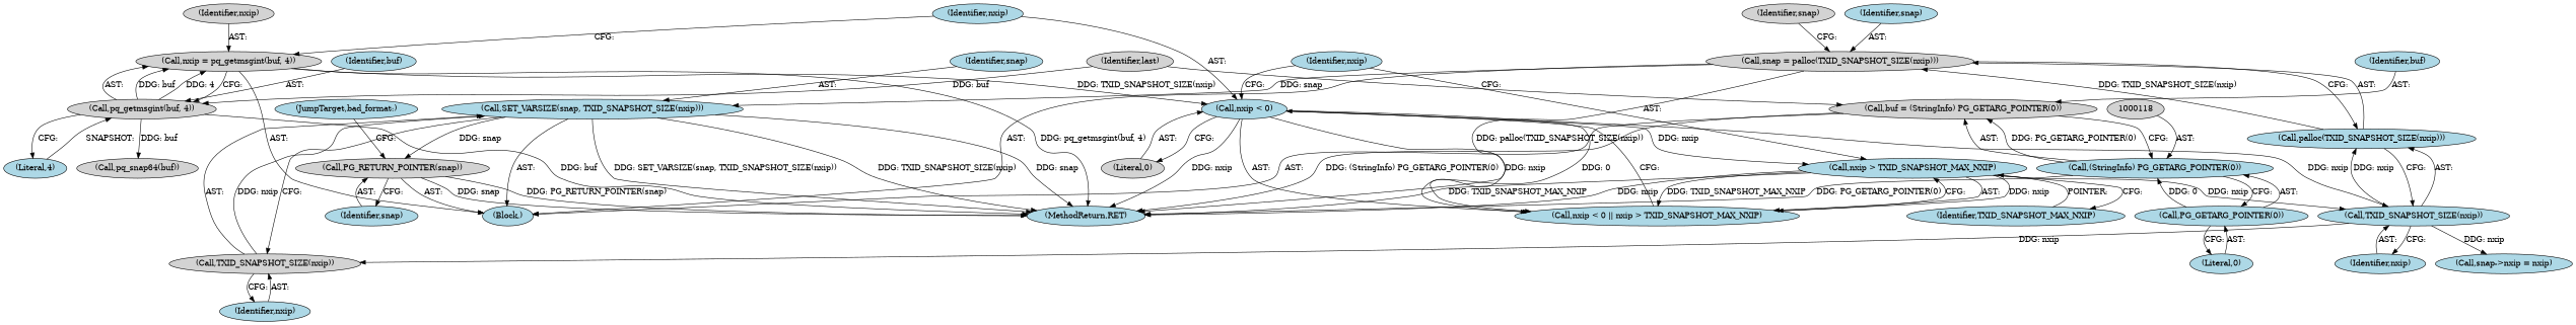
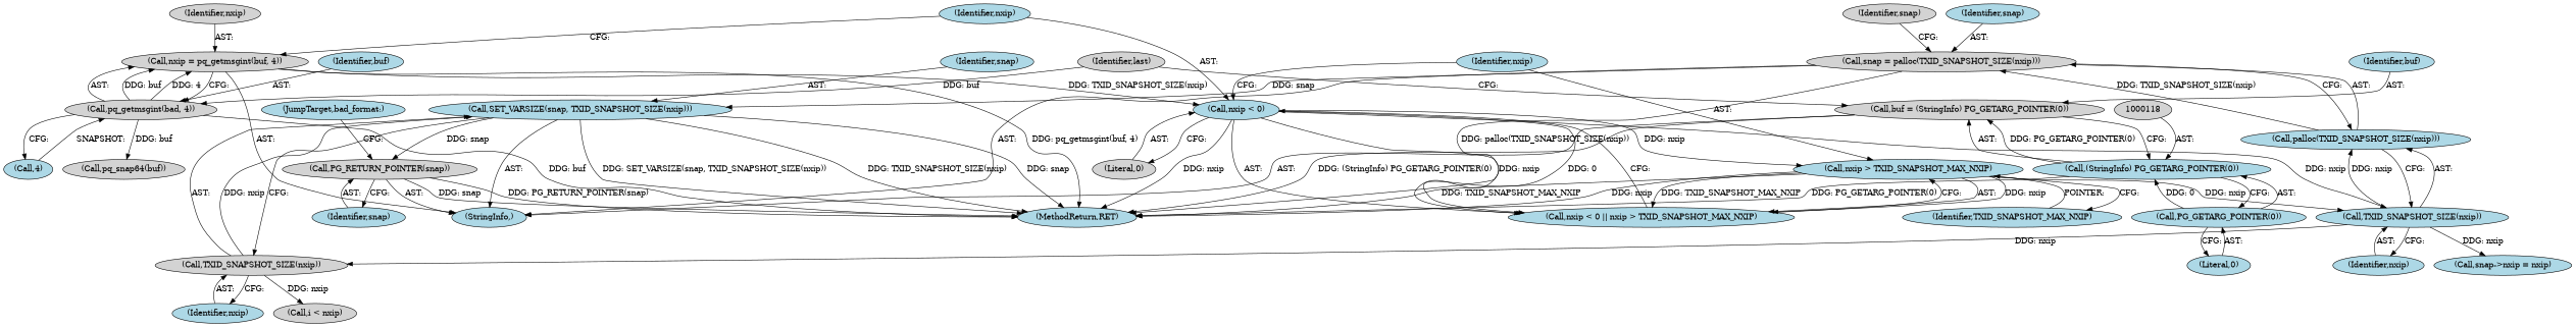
  digraph {
    node [fillcolor=lightblue style=filled]
    n1 [fillcolor=lightgrey label="(Call,PG_RETURN_POINTER(snap))"]
-   n2 [label="(Block,)"]
+   n2 [label="(StringInfo,)"]
    n3 [label="(MethodReturn,RET)"]
    n4 [label="(Identifier,snap)"]
    n5 [label="(Call,SET_VARSIZE(snap, TXID_SNAPSHOT_SIZE(nxip)))"]
    n6 [fillcolor=lightgrey label="(Call,TXID_SNAPSHOT_SIZE(nxip))"]
    n7 [label="(Identifier,nxip)"]
+   n8 [fillcolor=lightgrey label="(Call,i < nxip)"]
    n9 [fillcolor=lightgrey label="(Call,snap = palloc(TXID_SNAPSHOT_SIZE(nxip)))"]
    n10 [label="(Call,palloc(TXID_SNAPSHOT_SIZE(nxip)))"]
    n11 [label="(Call,TXID_SNAPSHOT_SIZE(nxip))"]
    n12 [label="(Identifier,nxip)"]
    n13 [label="(Call,snap->nxip = nxip)"]
    n14 [label="(Call,nxip < 0)"]
    n15 [label="(Call,nxip > TXID_SNAPSHOT_MAX_NXIP)"]
    n16 [fillcolor=lightgrey label="(Literal,0)"]
    n17 [label="(Call,nxip < 0 || nxip > TXID_SNAPSHOT_MAX_NXIP)"]
    n18 [label="(Identifier,TXID_SNAPSHOT_MAX_NXIP)"]
    n19 [fillcolor=lightgrey label="(Call,nxip = pq_getmsgint(buf, 4))"]
-   n20 [fillcolor=lightgrey label="(Call,pq_getmsgint(buf, 4))"]
+   n20 [fillcolor=lightgrey label="(Call,pq_getmsgint(bad, 4))"]
    n21 [fillcolor=lightgrey label="(Call,pq_snap64(buf))"]
-   n22 [label="(Literal,4)"]
+   n22 [label="(Call,4)"]
    n23 [fillcolor=lightgrey label="(Call,buf = (StringInfo) PG_GETARG_POINTER(0))"]
    n24 [label="(Call,(StringInfo) PG_GETARG_POINTER(0))"]
    n25 [label="(Call,PG_GETARG_POINTER(0))"]
    n26 [label="(Literal,0)"]
    n27 [label="(Identifier,snap)"]
    n28 [label="(Identifier,snap)"]
    n29 [label="(JumpTarget,bad_format:)"]
    n30 [label="(Identifier,buf)"]
    n31 [fillcolor=lightgrey label="(Identifier,last)"]
    n32 [label="(Identifier,buf)"]
    n33 [label="(Identifier,nxip)"]
    n34 [fillcolor=lightgrey label="(Identifier,nxip)"]
    n35 [label="(Identifier,nxip)"]
    n36 [fillcolor=lightgrey label="(Identifier,snap)"]
    n37 [fillcolor=lightgrey label=1000118]
    n1 -> n2 [label="AST: "]
    n1 -> n3 [label="DDG: PG_RETURN_POINTER(snap)"]
    n1 -> n3 [label="DDG: snap"]
    n1 -> n4 [label="CFG: "]
    n4 -> n1 [label="AST: "]
    n5 -> n1 [label="DDG: snap"]
    n5 -> n2 [label="AST: "]
    n5 -> n3 [label="DDG: SET_VARSIZE(snap, TXID_SNAPSHOT_SIZE(nxip))"]
    n5 -> n3 [label="DDG: TXID_SNAPSHOT_SIZE(nxip)"]
    n5 -> n3 [label="DDG: snap"]
    n5 -> n6 [label="CFG: "]
    n6 -> n5 [label="AST: "]
    n6 -> n5 [label="DDG: nxip"]
    n6 -> n7 [label="CFG: "]
+   n6 -> n8 [label="DDG: nxip"]
    n7 -> n6 [label="AST: "]
    n9 -> n2 [label="AST: "]
    n9 -> n3 [label="DDG: palloc(TXID_SNAPSHOT_SIZE(nxip))"]
    n9 -> n5 [label="DDG: snap"]
    n9 -> n10 [label="CFG: "]
    n10 -> n9 [label="AST: "]
    n10 -> n9 [label="DDG: TXID_SNAPSHOT_SIZE(nxip)"]
    n10 -> n11 [label="CFG: "]
    n11 -> n6 [label="DDG: nxip"]
    n11 -> n10 [label="AST: "]
    n11 -> n10 [label="DDG: nxip"]
    n11 -> n12 [label="CFG: "]
    n11 -> n13 [label="DDG: nxip"]
    n12 -> n11 [label="AST: "]
    n14 -> n3 [label="DDG: nxip"]
    n14 -> n11 [label="DDG: nxip"]
    n14 -> n15 [label="DDG: nxip"]
    n14 -> n16 [label="CFG: "]
    n14 -> n17 [label="AST: "]
    n14 -> n17 [label="DDG: nxip"]
    n14 -> n17 [label="DDG: 0"]
    n15 -> n3 [label="DDG: TXID_SNAPSHOT_MAX_NXIP"]
    n15 -> n3 [label="DDG: nxip"]
    n15 -> n11 [label="DDG: nxip"]
    n15 -> n17 [label="AST: "]
    n15 -> n17 [label="DDG: nxip"]
    n15 -> n17 [label="DDG: TXID_SNAPSHOT_MAX_NXIP"]
    n15 -> n18 [label="CFG: "]
    n16 -> n14 [label="AST: "]
    n17 -> n14 [label="CFG: "]
    n17 -> n15 [label="CFG: "]
    n18 -> n15 [label="POINTER: "]
    n19 -> n2 [label="AST: "]
    n19 -> n3 [label="DDG: pq_getmsgint(buf, 4)"]
    n19 -> n14 [label="DDG: TXID_SNAPSHOT_SIZE(nxip)"]
    n19 -> n20 [label="CFG: "]
    n20 -> n3 [label="DDG: buf"]
    n20 -> n19 [label="AST: "]
    n20 -> n19 [label="DDG: buf"]
    n20 -> n19 [label="DDG: 4"]
    n20 -> n21 [label="DDG: buf"]
    n20 -> n22 [label="CFG: "]
    n22 -> n20 [label="SNAPSHOT: "]
    n23 -> n2 [label="AST: "]
    n23 -> n3 [label="DDG: (StringInfo) PG_GETARG_POINTER(0)"]
    n23 -> n24 [label="CFG: "]
    n24 -> n3 [label="DDG: PG_GETARG_POINTER(0)"]
    n24 -> n23 [label="AST: "]
    n24 -> n23 [label="DDG: PG_GETARG_POINTER(0)"]
    n24 -> n25 [label="CFG: "]
    n25 -> n24 [label="AST: "]
    n25 -> n24 [label="DDG: 0"]
    n25 -> n26 [label="CFG: "]
    n26 -> n25 [label="AST: "]
    n27 -> n9 [label="AST: "]
    n28 -> n5 [label="AST: "]
    n29 -> n1 [label="CFG: "]
    n30 -> n20 [label="AST: "]
    n31 -> n20 [label="DDG: buf"]
    n31 -> n23 [label="CFG: "]
    n32 -> n23 [label="AST: "]
    n33 -> n14 [label="CFG: "]
    n33 -> n15 [label="AST: "]
    n34 -> n19 [label="AST: "]
    n35 -> n14 [label="AST: "]
    n35 -> n19 [label="CFG: "]
    n36 -> n9 [label="CFG: "]
    n37 -> n24 [label="AST: "]
  }
